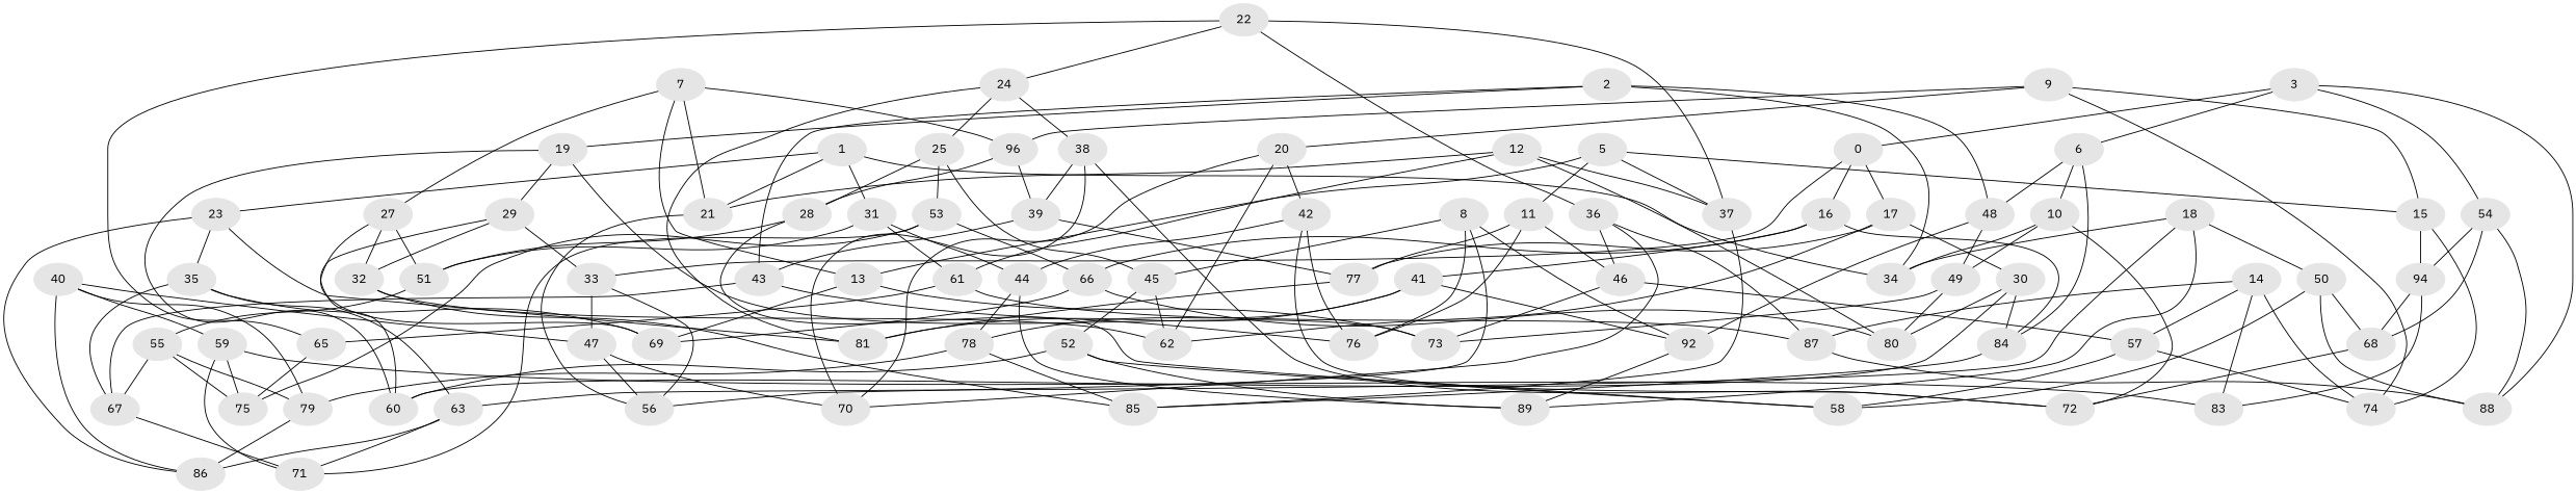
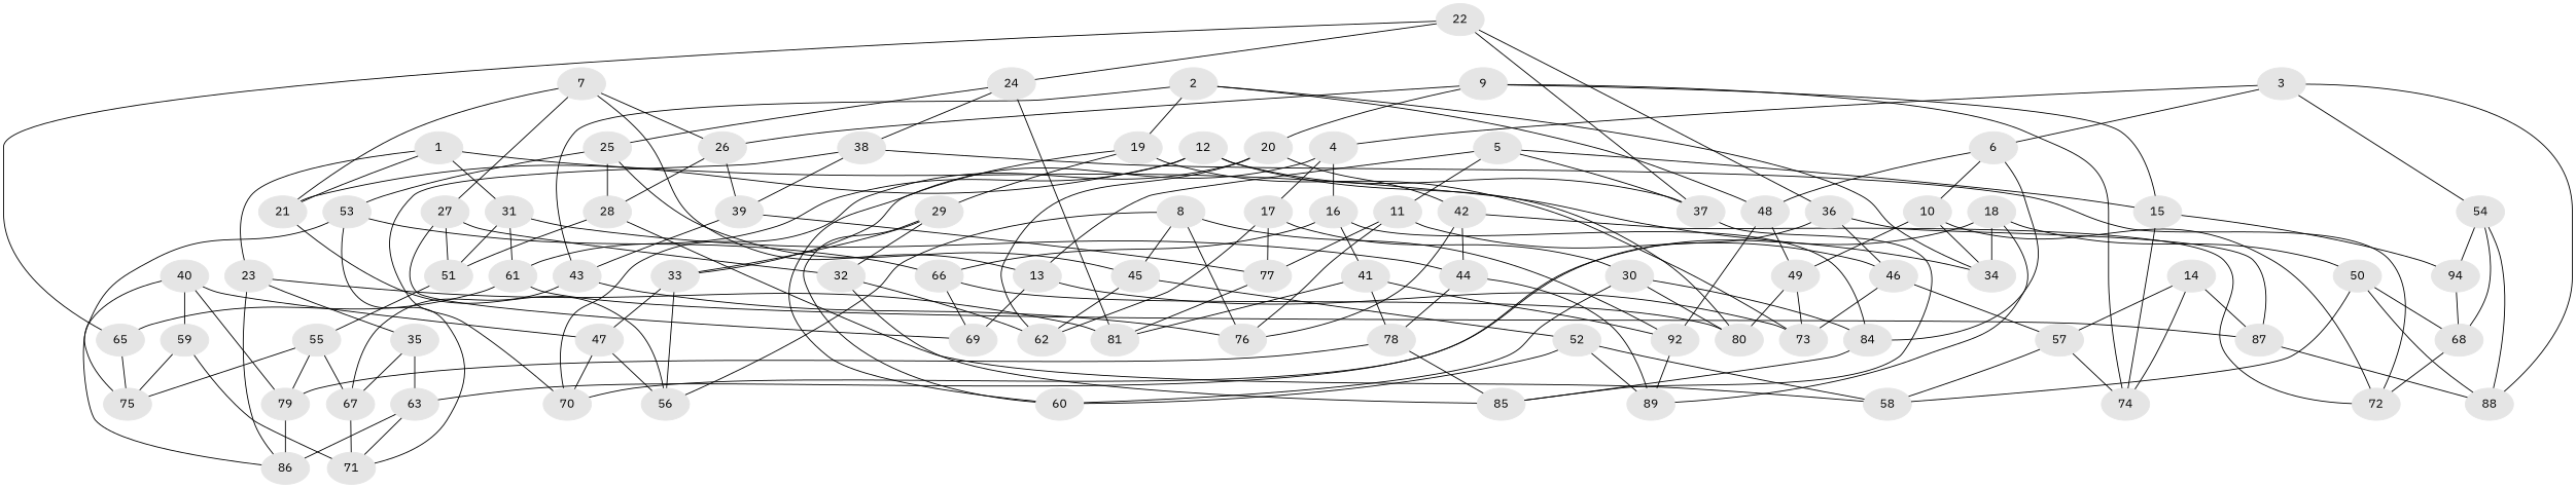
  graph {
    fontname="IBM Plex Sans"
    node [color=gray90 fontname="IBM Plex Sans" style=filled]
    edge [fontname="IBM Plex Sans"]
    1
    21
    23
    31
    34
    56
    35
    81
    86
    61
    51
    44
    2
    19
    43
    48
    73
    29
    60
    76
    67
    n22 [label=92]
    49
    3
-   4 [label=0]
+   4
    6
    54
    88
    16
    17
    33
    10
    84
    n34 [label=94]
    68
    41
    66
    77
    30
    62
    47
    5
    11
    13
    15
    37
    46
    69
    74
    85
    72
    7
-   26 [label=96]
+   26
    27
    28
    39
    32
    8
    45
    52
    89
    9
    20
    42
    70
    80
    57
    12
    87
    65
    14
-   83
    58
    78
    18
    50
    63
    71
    22
    24
    36
    25
    38
    75
    53
    55
    40
    59
    79
    1 -- 21
    1 -- 23
    1 -- 31
    1 -- 34
    21 -- 56
    23 -- 35
    23 -- 81
    23 -- 86
    31 -- 61
    31 -- 51
    31 -- 44
    35 -- 67
-   35 -- 69
    35 -- 63
    61 -- 87
    61 -- 65
    51 -- 55
    44 -- 89
    44 -- 78
    2 -- 34
    2 -- 19
    2 -- 43
    2 -- 48
    19 -- 73
    19 -- 29
    19 -- 60
    43 -- 76
    43 -- 67
    48 -- n22
    48 -- 49
    29 -- 60
    29 -- 33
    29 -- 32
    67 -- 71
    n22 -- 89
    49 -- 73
    49 -- 80
    3 -- 4
    3 -- 6
    3 -- 54
    3 -- 88
    4 -- 16
    4 -- 17
    4 -- 33
    6 -- 48
    6 -- 10
    6 -- 84
    54 -- 88
    54 -- n34
    54 -- 68
    16 -- 84
    16 -- 41
    16 -- 66
    17 -- 77
    17 -- 30
    17 -- 62
    33 -- 56
    33 -- 47
    10 -- 34
    10 -- 49
    10 -- 72
    84 -- 85
    n34 -- 68
-   n34 -- 83
    68 -- 72
    41 -- 81
    41 -- n22
    41 -- 78
    66 -- 69
    66 -- 80
    77 -- 81
    30 -- 60
    30 -- 84
    30 -- 80
    47 -- 56
    47 -- 70
    5 -- 11
    5 -- 13
    5 -- 15
    5 -- 37
    11 -- 76
    11 -- 77
    11 -- 46
    13 -- 73
    13 -- 69
    15 -- n34
    15 -- 74
    37 -- 85
    46 -- 73
    46 -- 57
    7 -- 21
    7 -- 13
    7 -- 26
    7 -- 27
    26 -- 28
    26 -- 39
    27 -- 51
    27 -- 69
    27 -- 32
    28 -- 51
    28 -- 58
    39 -- 43
    39 -- 77
    32 -- 62
    32 -- 85
    8 -- 56
    8 -- 76
    8 -- n22
    8 -- 45
    45 -- 62
    45 -- 52
    52 -- 60
    52 -- 89
    52 -- 58
    9 -- 15
    9 -- 74
    9 -- 26
    9 -- 20
    20 -- 62
    20 -- 42
    20 -- 70
    42 -- 44
    42 -- 76
    42 -- 72
    57 -- 74
    57 -- 58
    12 -- 21
    12 -- 61
    12 -- 37
    12 -- 80
    87 -- 88
    65 -- 75
    14 -- 74
    14 -- 57
    14 -- 87
-   14 -- 83
    78 -- 85
    78 -- 79
    18 -- 34
    18 -- 89
    18 -- 50
    18 -- 63
    50 -- 88
    50 -- 68
    50 -- 58
    63 -- 86
    63 -- 71
    22 -- 37
    22 -- 65
    22 -- 24
    22 -- 36
    24 -- 81
    24 -- 25
    24 -- 38
    36 -- 46
    36 -- 70
    36 -- 87
    25 -- 28
    25 -- 45
    25 -- 53
    38 -- 72
    38 -- 39
    38 -- 70
    53 -- 66
    53 -- 71
    53 -- 75
    55 -- 67
    55 -- 75
    55 -- 79
    40 -- 86
    40 -- 47
    40 -- 59
    40 -- 79
-   59 -- 83
    59 -- 71
    59 -- 75
    79 -- 86
  }
